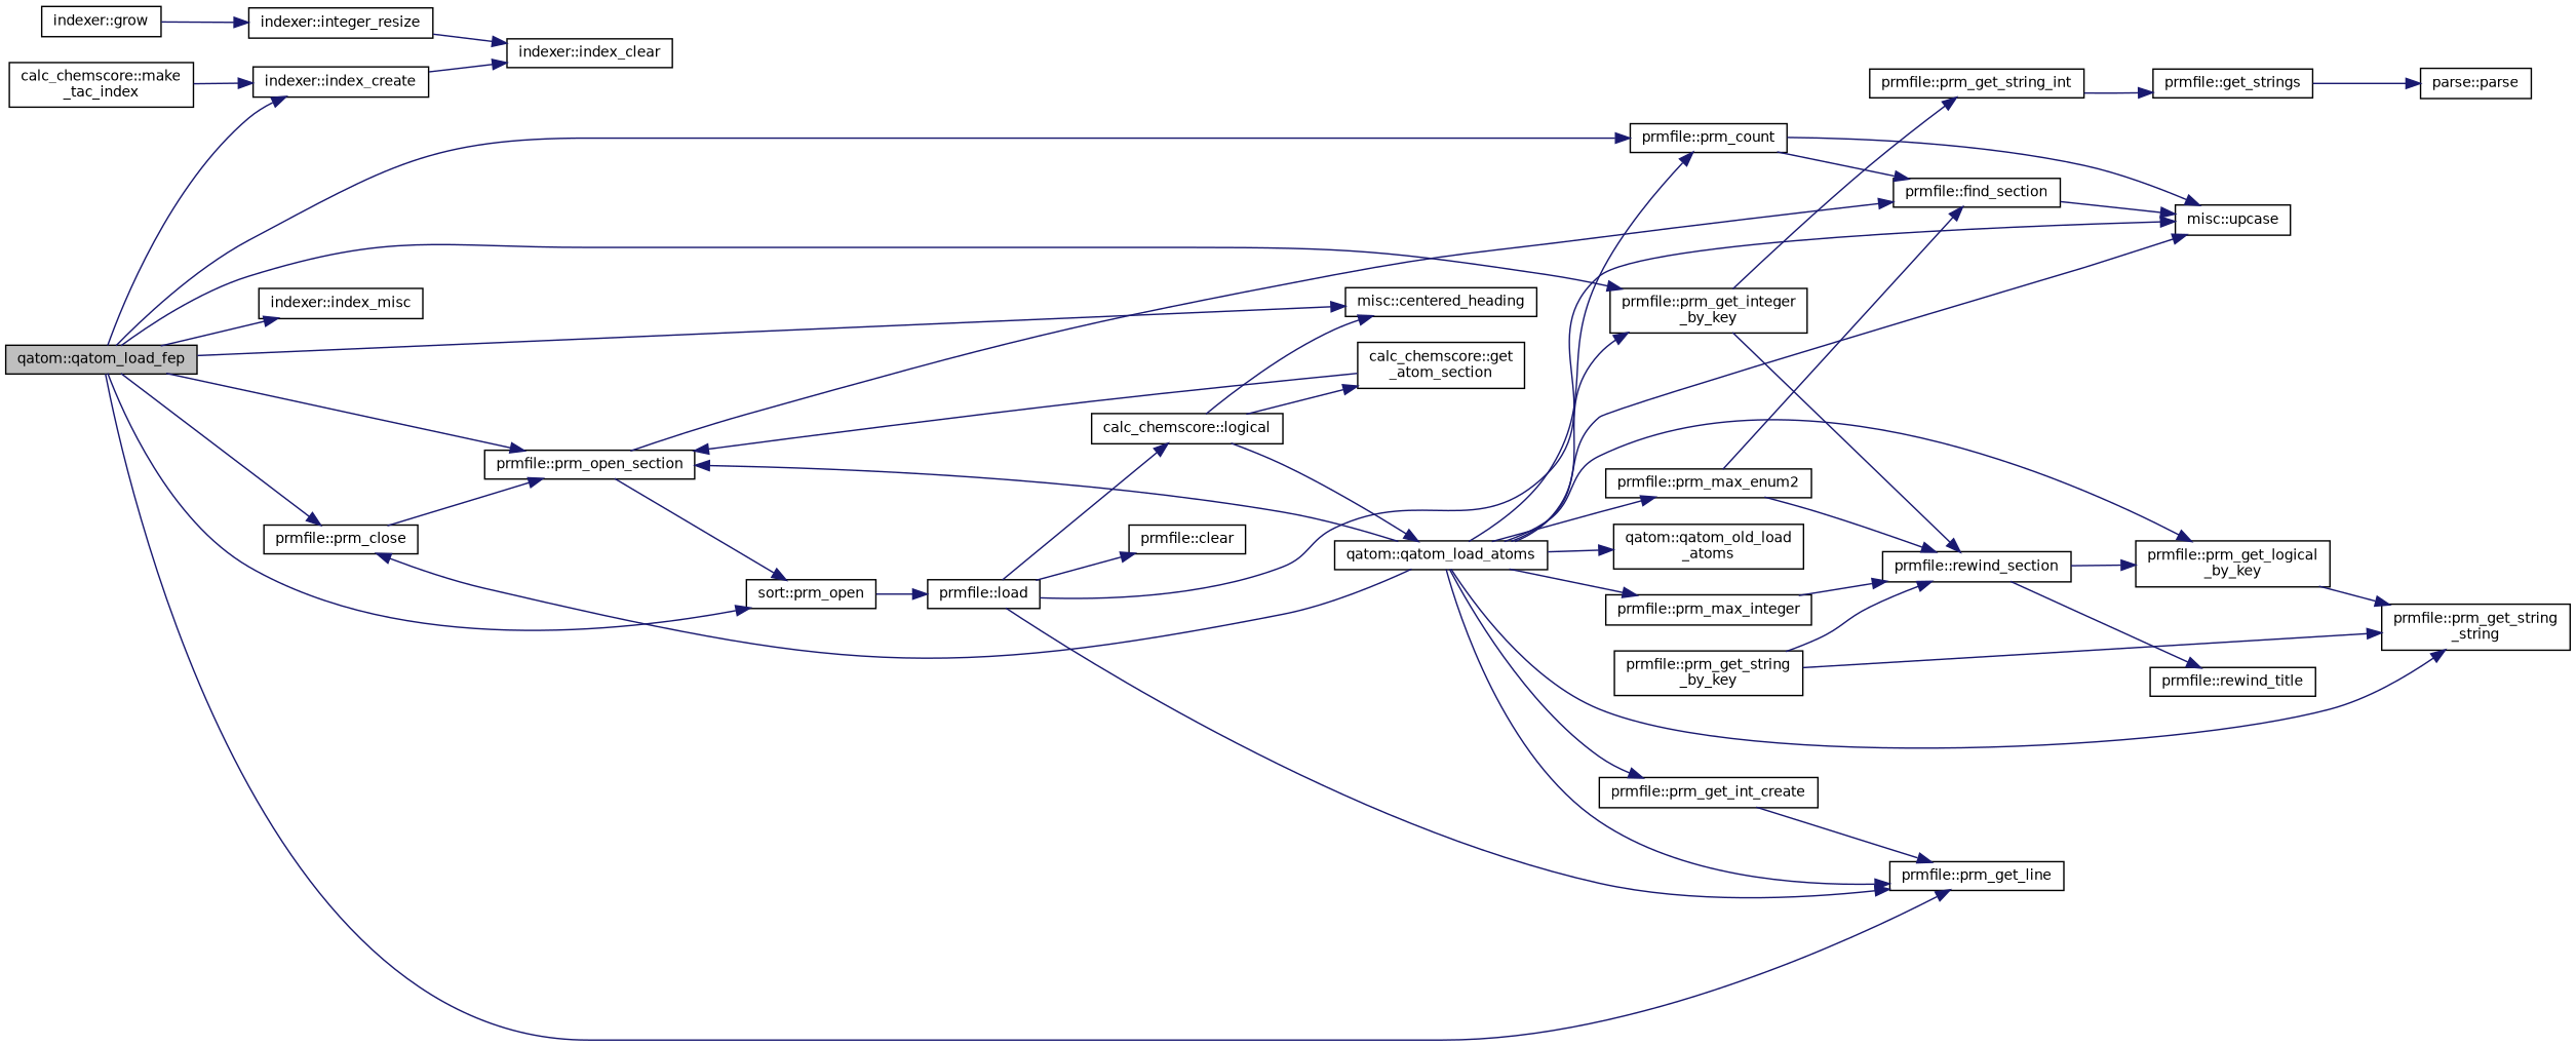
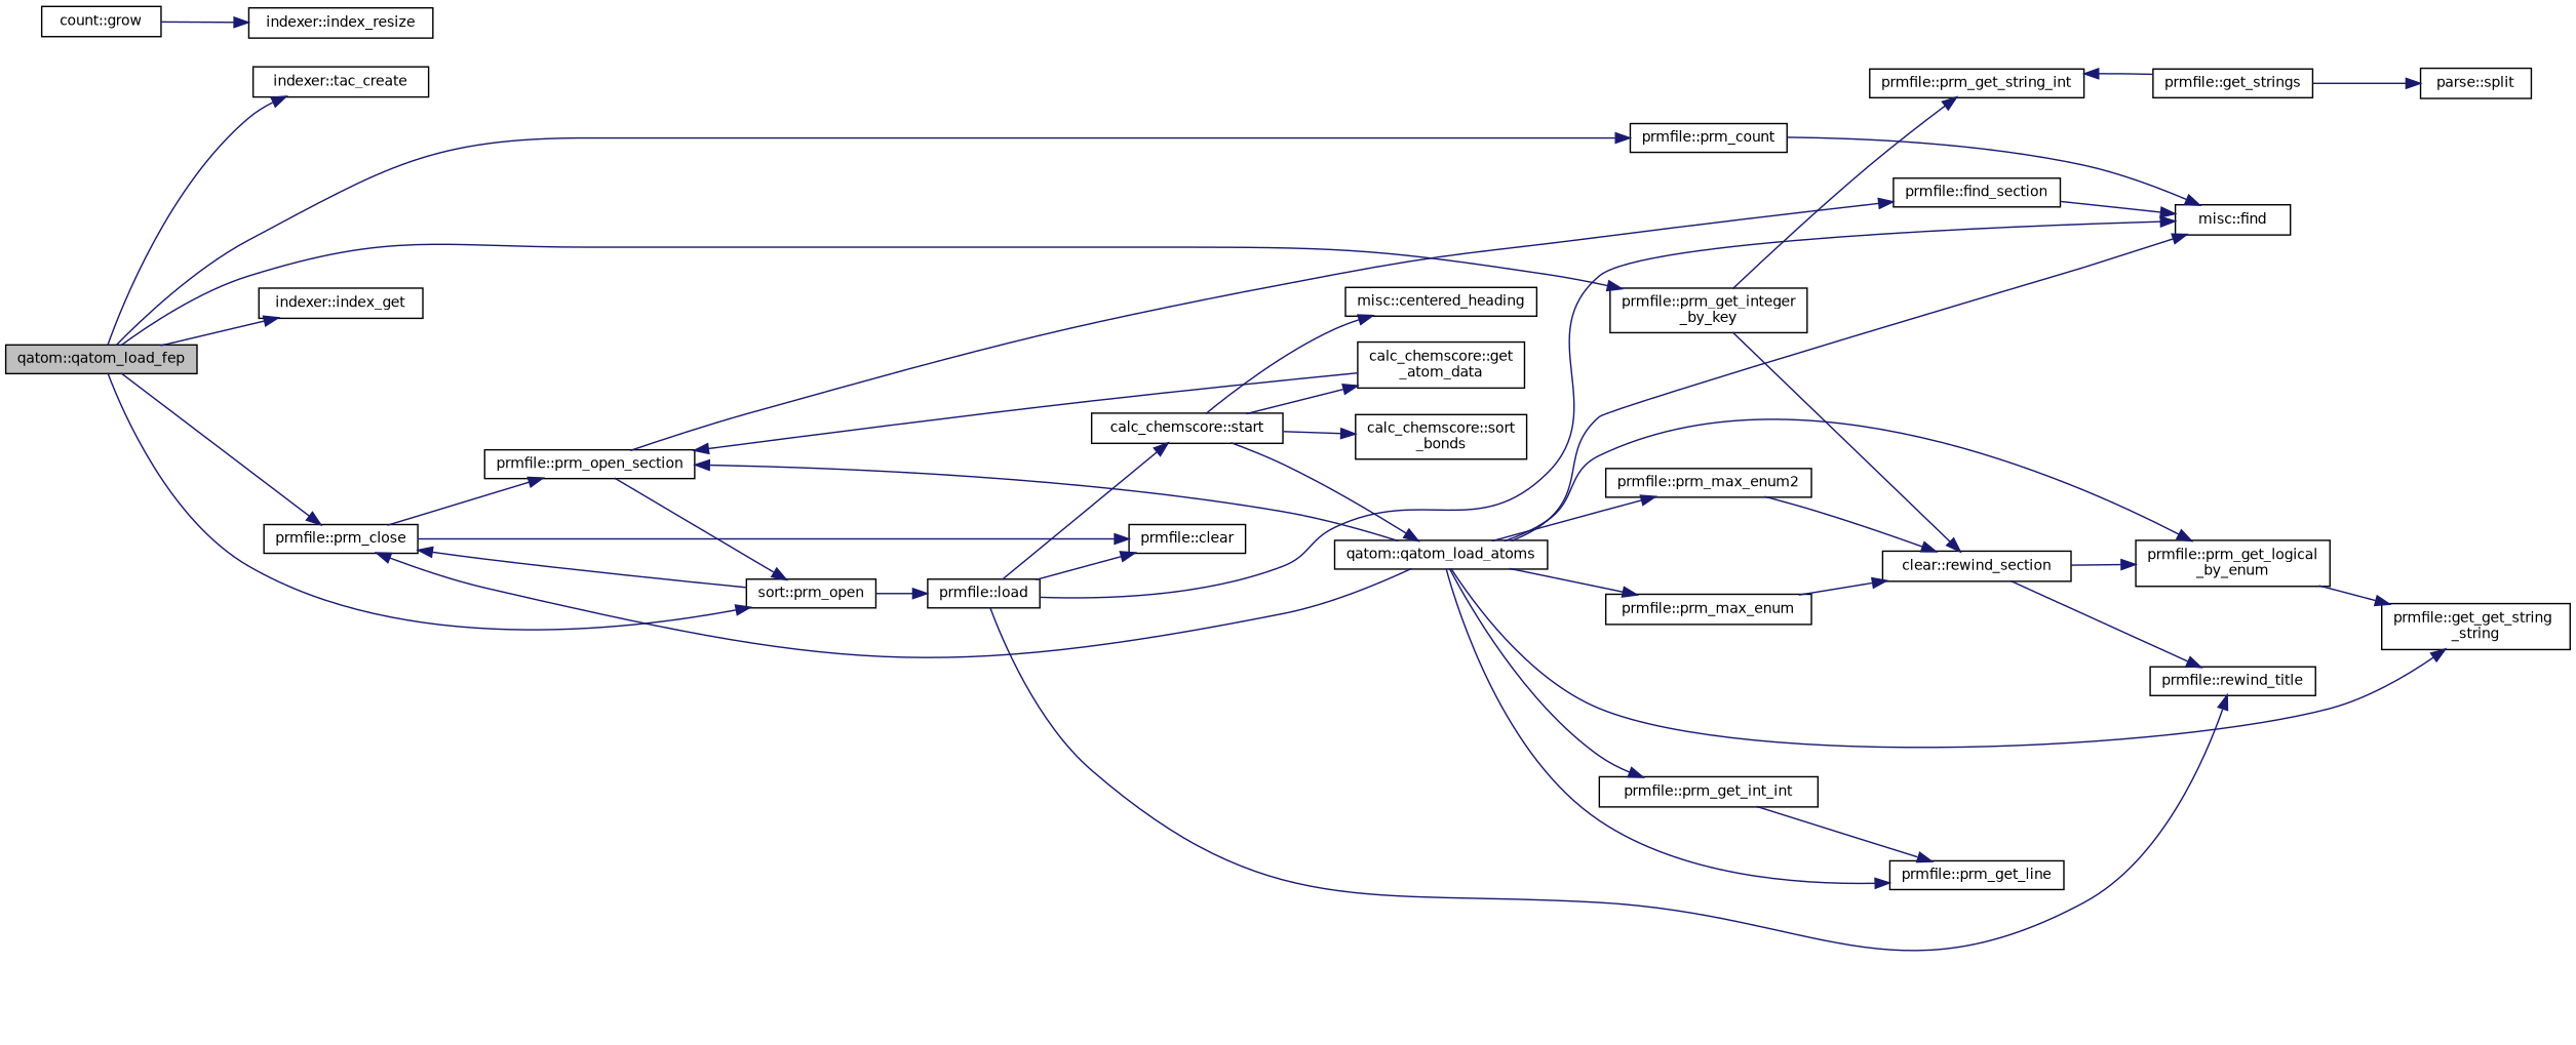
  digraph {
    rankdir=LR
    node [color=black fillcolor=white fontname=Helvetica fontsize=10 shape=record style=filled]
    edge [color=midnightblue fontname=Helvetica fontsize=10 labelfontname=Helvetica labelfontsize=10 style=solid]
    n1 [fillcolor=grey75 fontcolor=black height=0.2 label="qatom::qatom_load_fep" width=0.4]
    n2 [height=0.2 label="misc::centered_heading" width=0.4]
-   n3 [height=0.2 label="indexer::index_create" width=0.4]
-   n4 [height=0.2 label="indexer::index_misc" width=0.4]
+   n3 [height=0.2 label="indexer::tac_create" width=0.4]
+   n4 [height=0.2 label="indexer::index_get" width=0.4]
    n5 [height=0.2 label="prmfile::prm_close" width=0.4]
    n6 [height=0.2 label="prmfile::prm_count" width=0.4]
    n7 [height=0.2 label="prmfile::prm_get_line" width=0.4]
    n8 [height=0.2 label="prmfile::prm_get_integer\l_by_key" width=0.4]
    n9 [height=0.2 label="sort::prm_open" width=0.4]
    n10 [height=0.2 label="prmfile::prm_open_section" width=0.4]
-   n11 [height=0.2 label="indexer::index_clear" width=0.4]
    n12 [height=0.2 label="prmfile::clear" width=0.4]
    n13 [height=0.2 label="prmfile::find_section" width=0.4]
-   n14 [height=0.2 label="misc::upcase" width=0.4]
-   n15 [height=0.2 label="prmfile::prm_get_int_create" width=0.4]
+   n14 [height=0.2 label="misc::find" width=0.4]
+   n15 [height=0.2 label="prmfile::prm_get_int_int" width=0.4]
    n16 [height=0.2 label="prmfile::prm_get_string_int" width=0.4]
-   n17 [height=0.2 label="prmfile::rewind_section" width=0.4]
-   n18 [height=0.2 label="prmfile::prm_max_integer" width=0.4]
+   n17 [height=0.2 label="clear::rewind_section" width=0.4]
+   n18 [height=0.2 label="prmfile::prm_max_enum" width=0.4]
    n19 [height=0.2 label="prmfile::load" width=0.4]
-   n20 [height=0.2 label="indexer::grow" width=0.4]
-   n21 [height=0.2 label="indexer::integer_resize" width=0.4]
+   n20 [height=0.2 label="count::grow" width=0.4]
+   n21 [height=0.2 label="indexer::index_resize" width=0.4]
    n22 [height=0.2 label="prmfile::get_strings" width=0.4]
    n23 [height=0.2 label="prmfile::rewind_title" width=0.4]
-   n24 [height=0.2 label="prmfile::prm_get_logical\l_by_key" width=0.4]
-   n25 [height=0.2 label="parse::parse" width=0.4]
-   n26 [height=0.2 label="calc_chemscore::logical" width=0.4]
-   n27 [height=0.2 label="calc_chemscore::get\l_atom_section" width=0.4]
+   n24 [height=0.2 label="prmfile::prm_get_logical\l_by_enum" width=0.4]
+   n25 [height=0.2 label="parse::split" width=0.4]
+   n26 [height=0.2 label="calc_chemscore::start" width=0.4]
+   n27 [height=0.2 label="calc_chemscore::get\l_atom_data" width=0.4]
    n28 [height=0.2 label="qatom::qatom_load_atoms" width=0.4]
-   n30 [height=0.2 label="calc_chemscore::make\l_tac_index" width=0.4]
-   n31 [height=0.2 label="prmfile::prm_get_string\l_string" width=0.4]
+   n29 [height=0.2 label="calc_chemscore::sort\l_bonds" width=0.4]
+   n31 [height=0.2 label="prmfile::get_get_string\l_string" width=0.4]
    n32 [height=0.2 label="prmfile::prm_max_enum2" width=0.4]
-   n33 [height=0.2 label="qatom::qatom_old_load\l_atoms" width=0.4]
-   n34 [height=0.2 label="prmfile::prm_get_string\l_by_key" width=0.4]
-   n1 -> n2
    n1 -> n3
    n1 -> n4
    n1 -> n5
    n1 -> n6
-   n1 -> n7
    n1 -> n8
    n1 -> n9
-   n1 -> n10
-   n3 -> n11
    n5 -> n10
-   n6 -> n13
+   n5 -> n12
    n6 -> n14
    n8 -> n16
    n8 -> n17
+   n9 -> n5
    n9 -> n19
    n10 -> n9
    n10 -> n13
    n13 -> n14
    n15 -> n7
-   n16 -> n22
+   n22 -> n16
    n17 -> n23
    n17 -> n24
    n18 -> n17
    n19 -> n12
    n19 -> n14
-   n19 -> n7
+   n19 -> n23
    n19 -> n26
    n20 -> n21
-   n21 -> n11
    n22 -> n25
    n24 -> n31
    n26 -> n2
    n26 -> n27
    n26 -> n28
+   n26 -> n29
    n27 -> n10
    n28 -> n5
-   n28 -> n6
    n28 -> n7
-   n28 -> n8
    n28 -> n10
    n28 -> n14
    n28 -> n15
    n28 -> n18
    n28 -> n24
    n28 -> n31
    n28 -> n32
-   n28 -> n33
-   n30 -> n3
-   n32 -> n13
    n32 -> n17
-   n34 -> n17
-   n34 -> n31
  }
